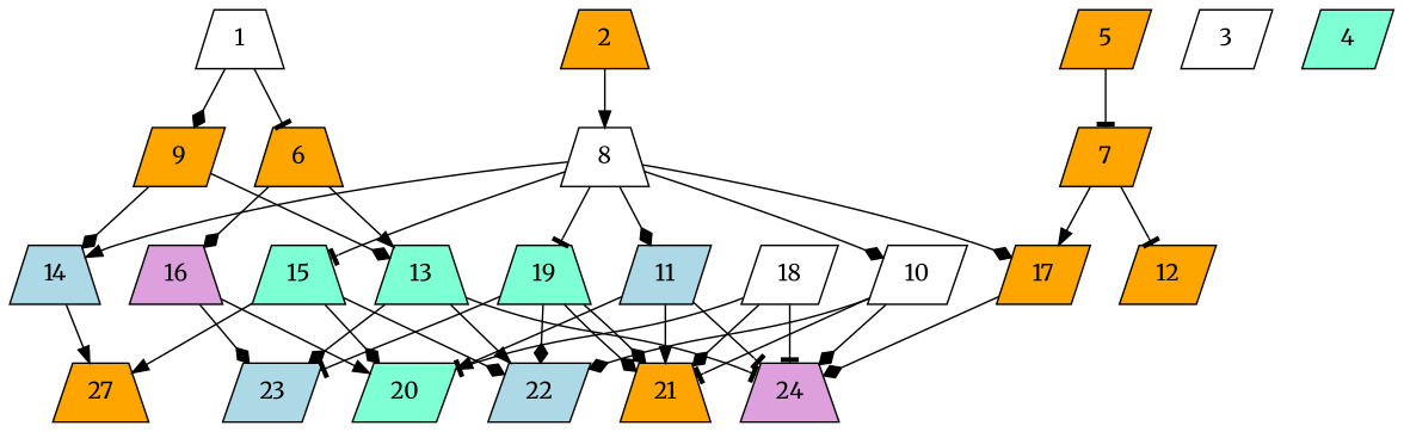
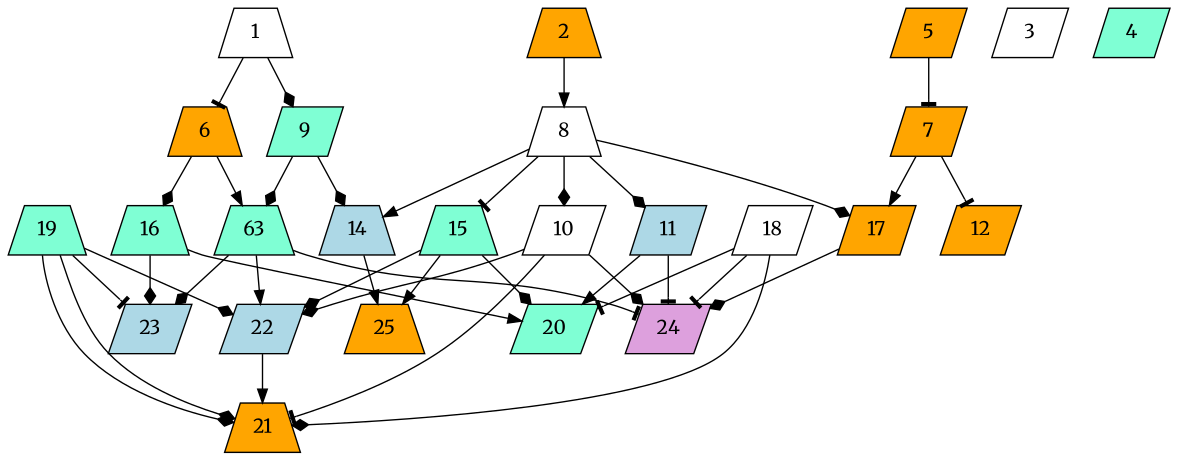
  digraph {
    fontname=Merriweather
    node [alpha=0.07 fillcolor=orange fontname=Merriweather shape=parallelogram style=filled]
    edge [arrowhead=diamond fontname=Merriweather]
    1 [expect_size=45750272 fillcolor=white shape=trapezium]
    6 [alpha=0.04 expect_size=41541632 shape=trapezium]
-   9 [alpha=0.12 expect_size=51906560]
-   13 [alpha=0.19 expect_size=20393984 fillcolor=aquamarine shape=trapezium]
-   16 [alpha=0.09 expect_size=34239488 fillcolor=plum shape=trapezium]
+   9 [alpha=0.12 expect_size=51906560 fillcolor=aquamarine]
+   13 [alpha=0.19 expect_size=20393984 fillcolor=aquamarine shape=trapezium label=63]
+   16 [alpha=0.09 expect_size=34239488 fillcolor=aquamarine shape=trapezium]
    14 [alpha=0.18 expect_size=5782528 fillcolor=lightblue shape=trapezium]
    22 [expect_size=44461056 fillcolor=lightblue]
-   24 [alpha=0.13 expect_size=14942208 fillcolor=plum shape=trapezium]
+   24 [alpha=0.13 expect_size=14942208 fillcolor=plum]
    23 [alpha=0.13 expect_size=17835008 fillcolor=lightblue]
    20 [alpha=0.04 expect_size=25369600 fillcolor=aquamarine]
-   25 [alpha=0.10 expect_size=11325440 shape=trapezium label=27]
+   25 [alpha=0.10 expect_size=11325440 shape=trapezium]
    2 [alpha=0.08 expect_size=49835008 shape=trapezium]
    8 [alpha=0.15 expect_size=36618240 fillcolor=white shape=trapezium]
    17 [alpha=0.08 expect_size=43011072]
    10 [alpha=0.05 expect_size=8493056 fillcolor=white]
    11 [alpha=0.03 expect_size=30645248 fillcolor=lightblue]
    15 [alpha=0.11 expect_size=5364736 fillcolor=aquamarine shape=trapezium]
    19 [alpha=0.10 expect_size=43507712 fillcolor=aquamarine shape=trapezium]
    21 [alpha=0.16 expect_size=37521408 shape=trapezium]
    3 [alpha=0.14 expect_size=41246720 fillcolor=white]
    4 [alpha=0.20 expect_size=38812672 fillcolor=aquamarine]
    5 [alpha=0.12 expect_size=45817856]
    7 [alpha=0.05 expect_size=19993600]
    12 [alpha=0.09 expect_size=47741952]
    18 [alpha=0.16 expect_size=7635968 fillcolor=white]
    1 -> 6 [arrowhead=tee]
    1 -> 9
    6 -> 13 [arrowhead=normal]
    6 -> 16
    9 -> 13
    9 -> 14
    13 -> 22 [arrowhead=normal]
    13 -> 24 [arrowhead=tee]
    13 -> 23
    16 -> 23
    16 -> 20 [arrowhead=normal]
    14 -> 25 [arrowhead=normal]
    2 -> 8 [arrowhead=normal]
    8 -> 14 [arrowhead=normal]
    8 -> 17
    8 -> 10
    8 -> 11
    8 -> 15 [arrowhead=tee]
-   8 -> 19 [arrowhead=tee]
    17 -> 24
    10 -> 22
    10 -> 24
    10 -> 21 [arrowhead=tee]
    11 -> 24 [arrowhead=tee]
    11 -> 20 [arrowhead=normal]
-   11 -> 21 [arrowhead=normal]
+   22 -> 21 [arrowhead=normal]
    15 -> 22
    15 -> 20
    15 -> 25 [arrowhead=normal]
    19 -> 22
    19 -> 23 [arrowhead=tee]
    19 -> 21
    19 -> 21
    5 -> 7 [arrowhead=tee]
    7 -> 17 [arrowhead=normal]
    7 -> 12 [arrowhead=tee]
    18 -> 24 [arrowhead=tee]
    18 -> 20 [arrowhead=tee]
    18 -> 21
  }
